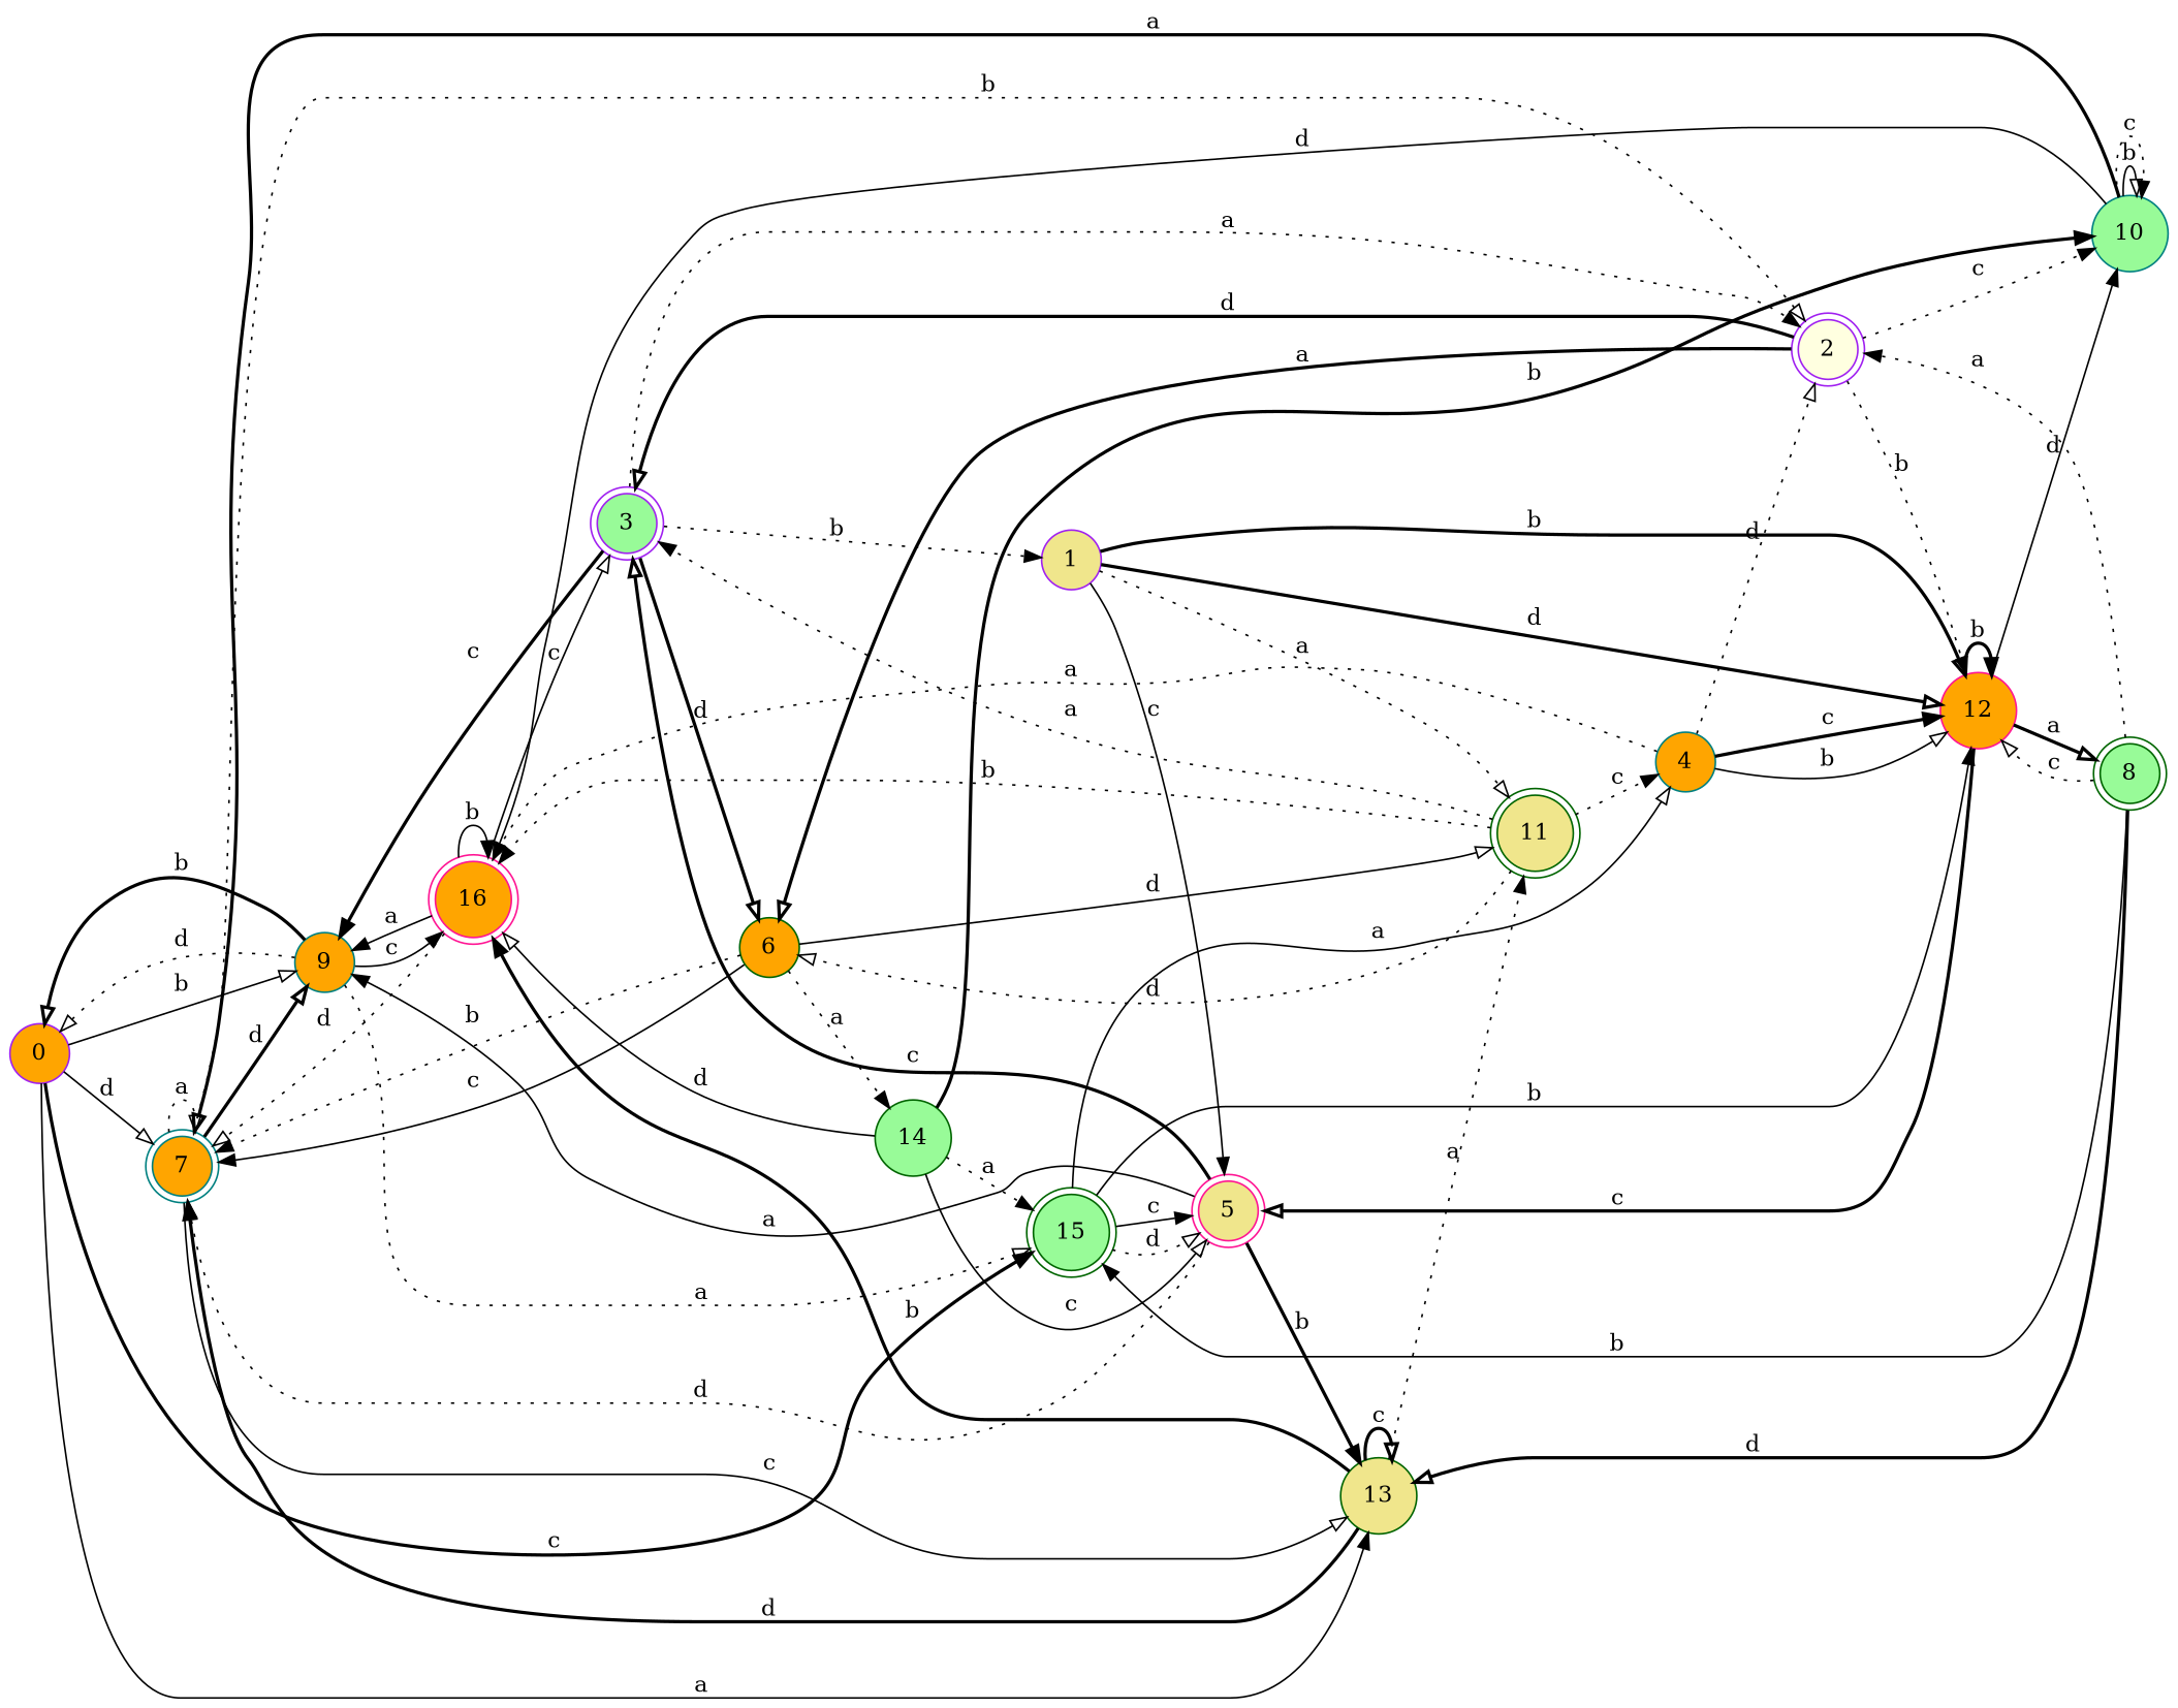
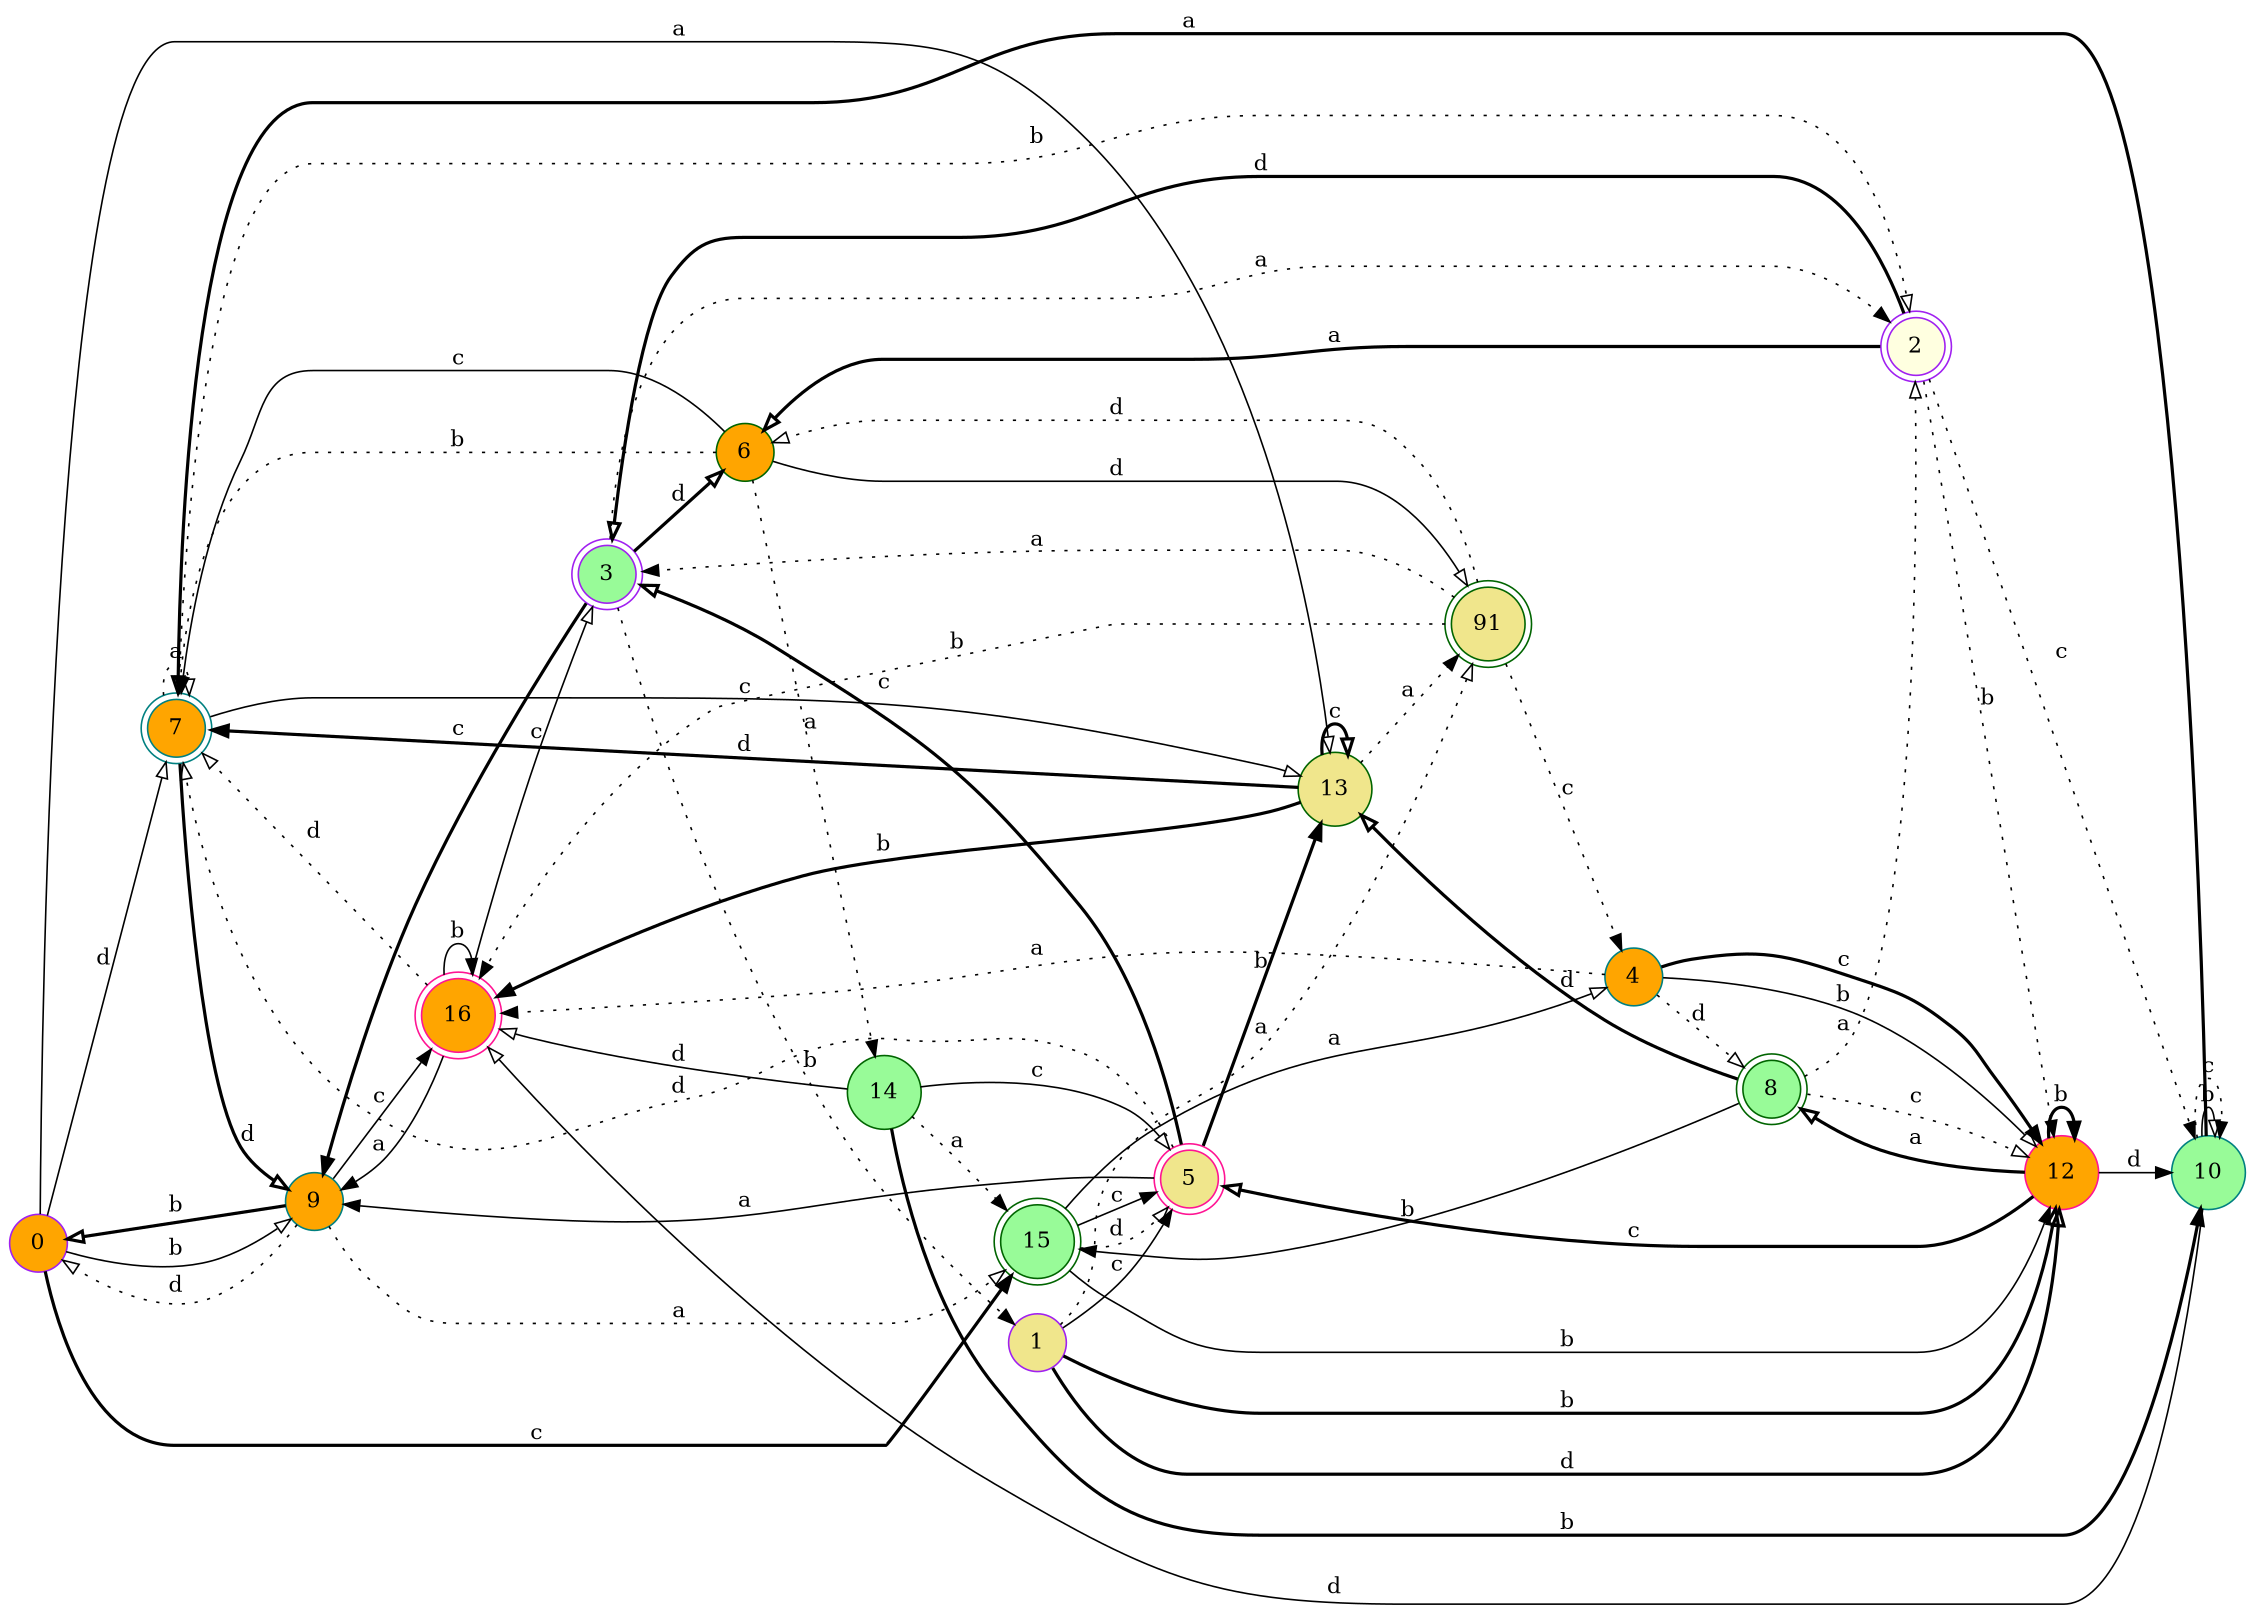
  digraph {
    rankdir=LR
    node [color=darkgreen fillcolor=orange shape=circle style=filled]
    edge [arrowhead=onormal style=dotted]
    n1 [color=purple label=0]
    n2 [color=teal label=7 shape=doublecircle style="rounded,filled"]
    n3 [color=teal label=9]
    n4 [fillcolor=khaki label=13]
    n5 [fillcolor=palegreen label=15 shape=doublecircle style="rounded,filled"]
    n6 [color=purple fillcolor=lightyellow label=2 shape=doublecircle style="rounded,filled"]
    n7 [color=deeppink label=16 shape=doublecircle style="rounded,filled"]
-   n8 [fillcolor=khaki label=11 shape=doublecircle style="rounded,filled"]
+   n8 [fillcolor=khaki label=91 shape=doublecircle style="rounded,filled"]
    n9 [color=deeppink fillcolor=khaki label=5 shape=doublecircle style="rounded,filled"]
    n10 [color=deeppink label=12]
    n11 [color=teal label=4]
    n12 [color=purple fillcolor=khaki label=1]
    n13 [color=purple fillcolor=palegreen label=3 shape=doublecircle style="rounded,filled"]
    n14 [label=6]
    n15 [color=teal fillcolor=palegreen label=10]
    n16 [fillcolor=palegreen label=8 shape=doublecircle style="rounded,filled"]
    n17 [fillcolor=palegreen label=14]
    n1 -> n2 [label=d style=solid]
    n1 -> n3 [label=b style=solid]
-   n1 -> n4 [arrowhead=normal label=a style=solid]
+   n1 -> n4 [label=a style=solid]
    n1 -> n5 [arrowhead=normal label=c style=bold]
    n2 -> n2 [label=a]
    n2 -> n3 [label=d style=bold]
    n2 -> n4 [label=c style=solid]
    n2 -> n6 [label=b]
    n3 -> n1 [label=b style=bold]
    n3 -> n1 [label=d]
    n3 -> n5 [label=a]
    n3 -> n7 [arrowhead=normal label=c style=solid]
    n4 -> n2 [arrowhead=normal label=d style=bold]
    n4 -> n4 [label=c style=bold]
    n4 -> n7 [arrowhead=normal label=b style=bold]
    n4 -> n8 [arrowhead=normal label=a]
    n5 -> n9 [arrowhead=normal label=c style=solid]
    n5 -> n9 [label=d]
    n5 -> n10 [arrowhead=normal label=b style=solid]
    n5 -> n11 [label=a style=solid]
    n6 -> n10 [arrowhead=normal label=b]
    n6 -> n13 [label=d style=bold]
    n6 -> n14 [label=a style=bold]
    n6 -> n15 [arrowhead=normal label=c]
    n7 -> n2 [label=d]
    n7 -> n3 [arrowhead=normal label=a style=solid]
    n7 -> n7 [arrowhead=normal label=b style=solid]
    n7 -> n13 [label=c style=solid]
    n8 -> n7 [arrowhead=normal label=b]
    n8 -> n11 [arrowhead=normal label=c]
    n8 -> n13 [arrowhead=normal label=a]
    n8 -> n14 [label=d]
    n9 -> n2 [label=d]
    n9 -> n3 [arrowhead=normal label=a style=solid]
    n9 -> n4 [arrowhead=normal label=b style=bold]
    n9 -> n13 [label=c style=bold]
    n10 -> n9 [label=c style=bold]
    n10 -> n10 [arrowhead=normal label=b style=bold]
    n10 -> n15 [arrowhead=normal label=d style=solid]
    n10 -> n16 [label=a style=bold]
-   n11 -> n6 [label=d]
+   n11 -> n16 [label=d]
    n11 -> n7 [arrowhead=normal label=a]
    n11 -> n10 [label=b style=solid]
    n11 -> n10 [arrowhead=normal label=c style=bold]
    n12 -> n8 [label=a]
    n12 -> n9 [arrowhead=normal label=c style=solid]
    n12 -> n10 [label=b style=bold]
    n12 -> n10 [label=d style=bold]
    n13 -> n3 [arrowhead=normal label=c style=bold]
    n13 -> n6 [arrowhead=normal label=a]
    n13 -> n12 [arrowhead=normal label=b]
    n13 -> n14 [label=d style=bold]
    n14 -> n2 [arrowhead=normal label=b]
    n14 -> n2 [arrowhead=normal label=c style=solid]
    n14 -> n8 [label=d style=solid]
    n14 -> n17 [arrowhead=normal label=a]
    n15 -> n2 [label=a style=bold]
    n15 -> n7 [label=d style=solid]
    n15 -> n15 [label=b style=solid]
    n15 -> n15 [arrowhead=normal label=c]
    n16 -> n4 [label=d style=bold]
    n16 -> n5 [arrowhead=normal label=b style=solid]
-   n16 -> n6 [arrowhead=normal label=a]
+   n16 -> n6 [label=a]
    n16 -> n10 [label=c]
    n17 -> n5 [arrowhead=normal label=a]
    n17 -> n7 [label=d style=solid]
    n17 -> n9 [label=c style=solid]
    n17 -> n15 [arrowhead=normal label=b style=bold]
  }
